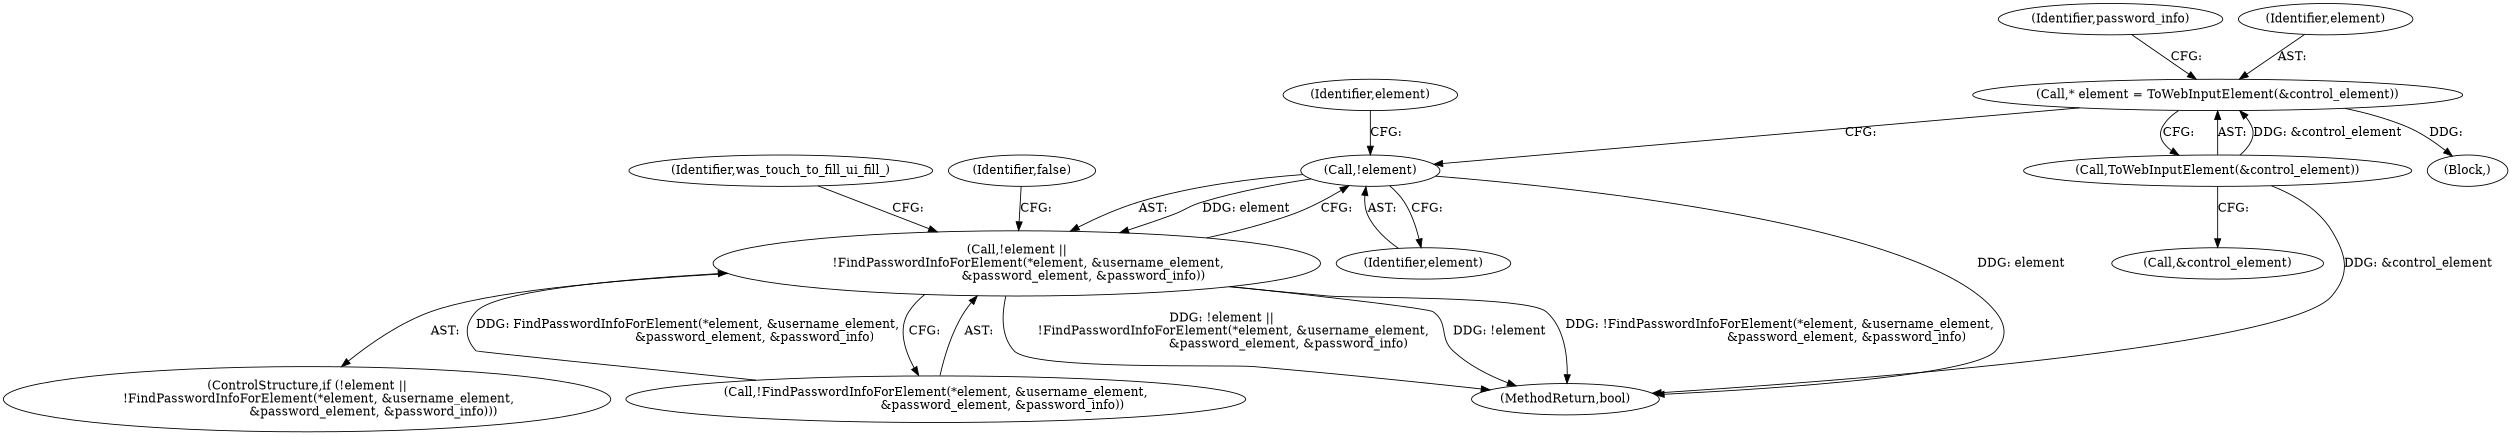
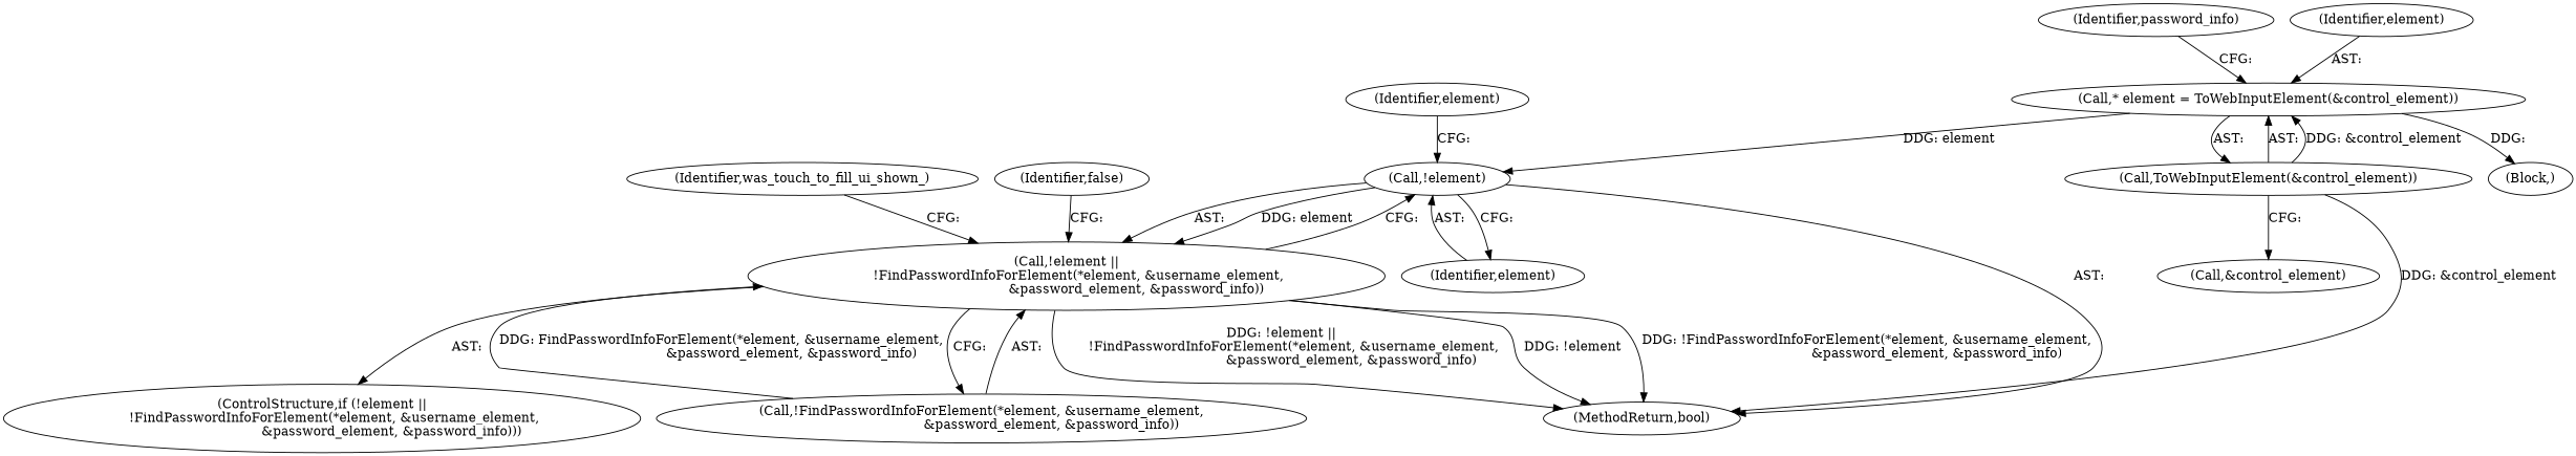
  digraph {
    n1 [label="(Call,* element = ToWebInputElement(&control_element))"]
    n2 [label="(Call,ToWebInputElement(&control_element))"]
    n3 [label="(Call,!element)"]
    n4 [label="(Block,)"]
    n5 [label="(MethodReturn,bool)"]
    n6 [label="(Call,&control_element)"]
    n7 [label="(Call,!element ||\n      !FindPasswordInfoForElement(*element, &username_element,\n                                  &password_element, &password_info))"]
    n8 [label="(Identifier,element)"]
    n9 [label="(ControlStructure,if (!element ||\n      !FindPasswordInfoForElement(*element, &username_element,\n                                  &password_element, &password_info)))"]
    n10 [label="(Call,!FindPasswordInfoForElement(*element, &username_element,\n                                  &password_element, &password_info))"]
    n11 [label="(Identifier,element)"]
    n12 [label="(Identifier,password_info)"]
    n13 [label="(Identifier,element)"]
    n14 [label="(Identifier,false)"]
-   n15 [label="(Identifier,was_touch_to_fill_ui_fill_)"]
-   n1 -> n2 [label="CFG: "]
-   n1 -> n3 [label="CFG: "]
+   n15 [label="(Identifier,was_touch_to_fill_ui_shown_)"]
+   n1 -> n2 [label="AST: "]
+   n1 -> n3 [label="DDG: element"]
    n1 -> n4 [label="DDG: "]
    n2 -> n1 [label="AST: "]
    n2 -> n1 [label="DDG: &control_element"]
    n2 -> n5 [label="DDG: &control_element"]
    n2 -> n6 [label="CFG: "]
-   n3 -> n5 [label="DDG: element"]
+   n3 -> n5 [label="AST: "]
    n3 -> n7 [label="AST: "]
    n3 -> n7 [label="DDG: element"]
    n3 -> n8 [label="CFG: "]
    n7 -> n3 [label="CFG: "]
    n7 -> n5 [label="DDG: !element"]
    n7 -> n5 [label="DDG: !FindPasswordInfoForElement(*element, &username_element,\n                                  &password_element, &password_info)"]
    n7 -> n5 [label="DDG: !element ||\n      !FindPasswordInfoForElement(*element, &username_element,\n                                  &password_element, &password_info)"]
    n7 -> n9 [label="AST: "]
    n7 -> n10 [label="CFG: "]
    n8 -> n3 [label="AST: "]
    n10 -> n7 [label="AST: "]
    n10 -> n7 [label="DDG: FindPasswordInfoForElement(*element, &username_element,\n                                  &password_element, &password_info)"]
    n11 -> n3 [label="CFG: "]
    n12 -> n1 [label="CFG: "]
    n13 -> n1 [label="AST: "]
    n14 -> n7 [label="CFG: "]
    n15 -> n7 [label="CFG: "]
  }
